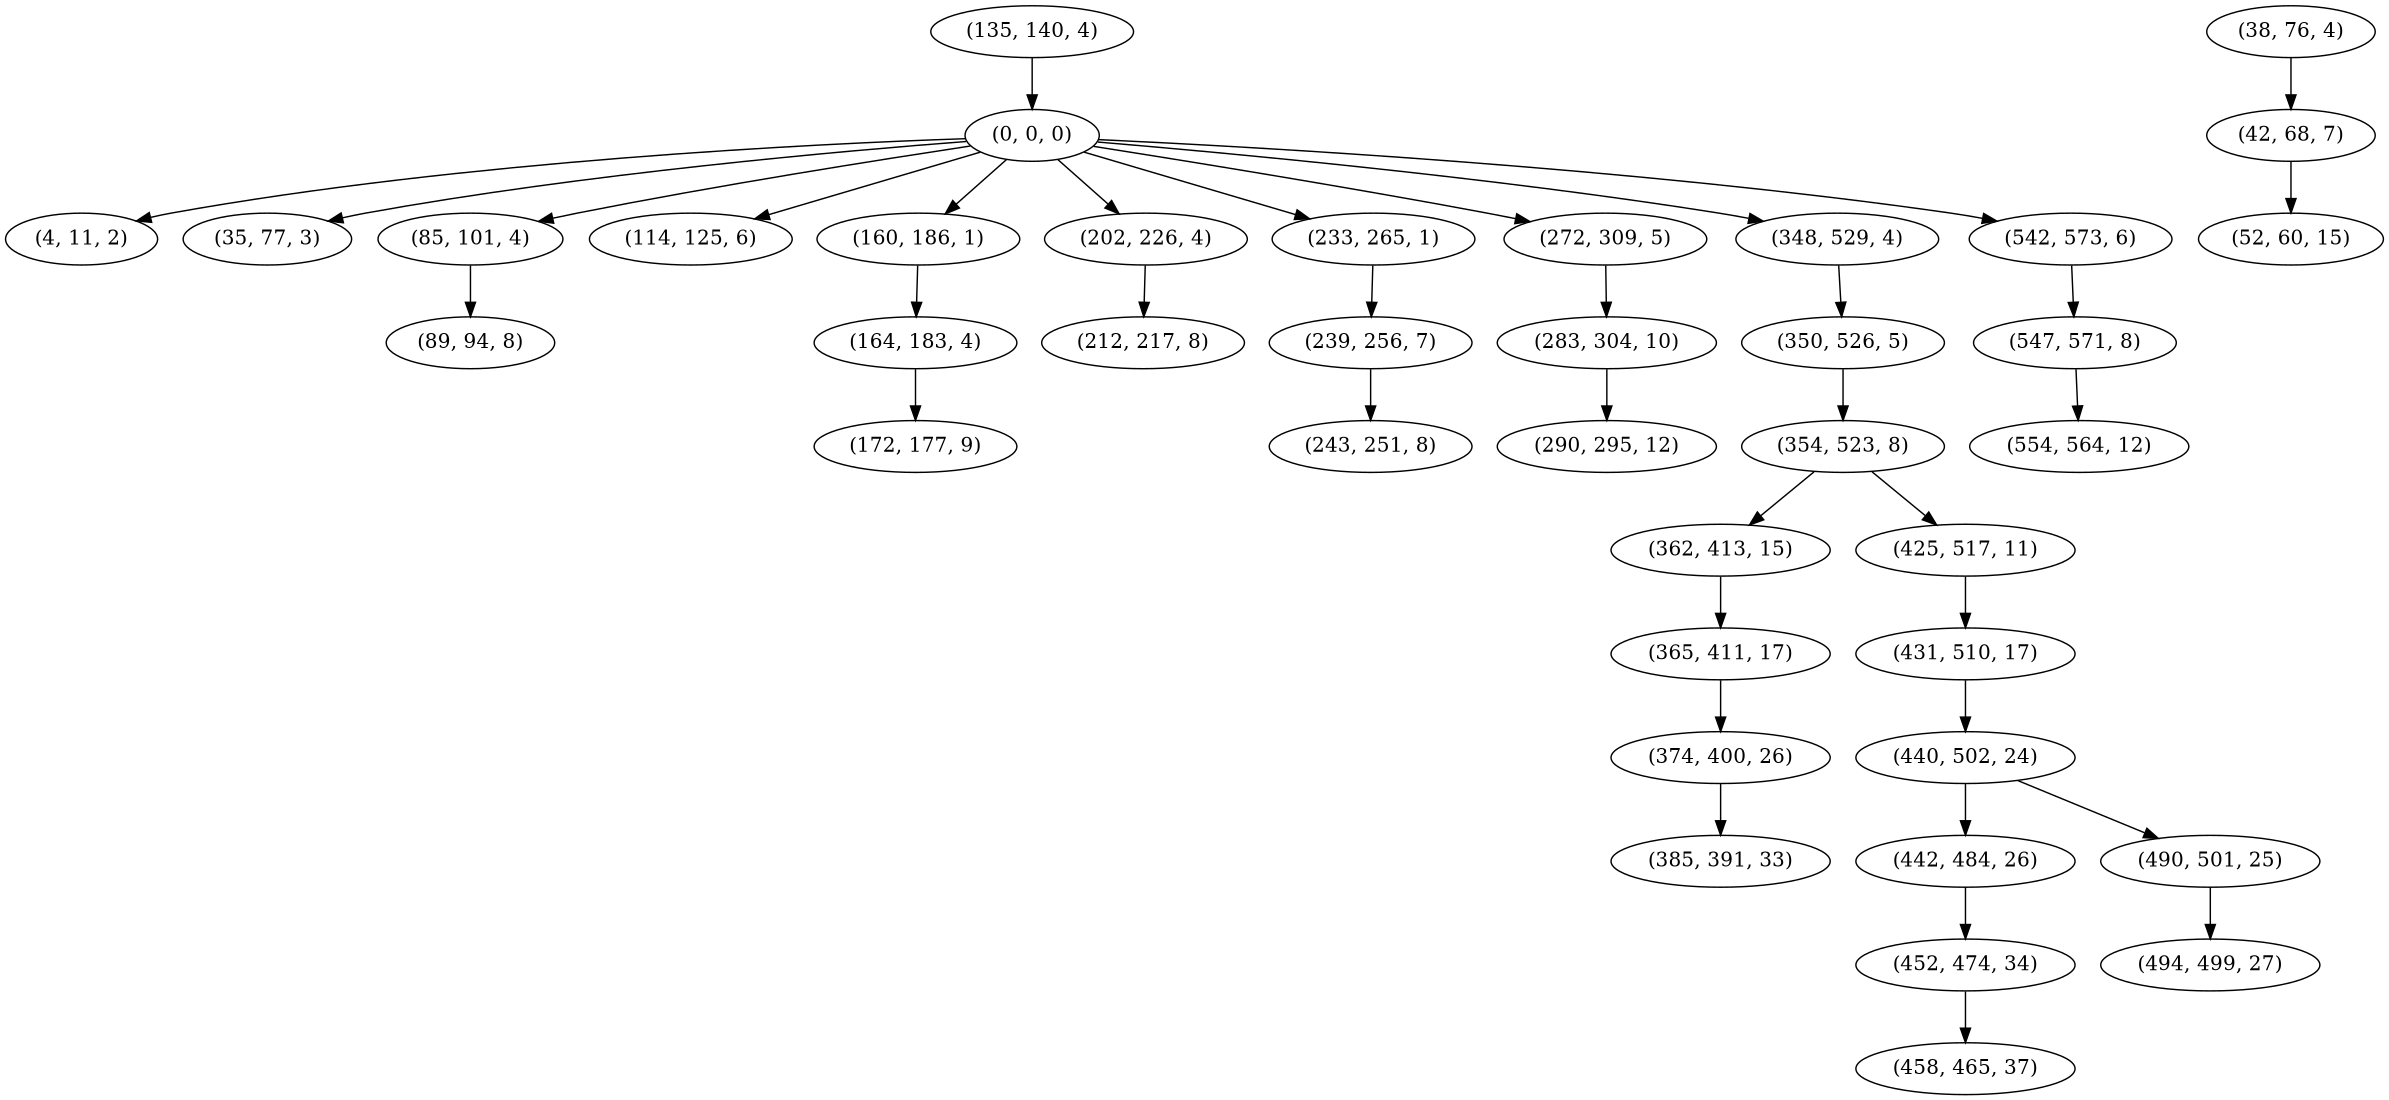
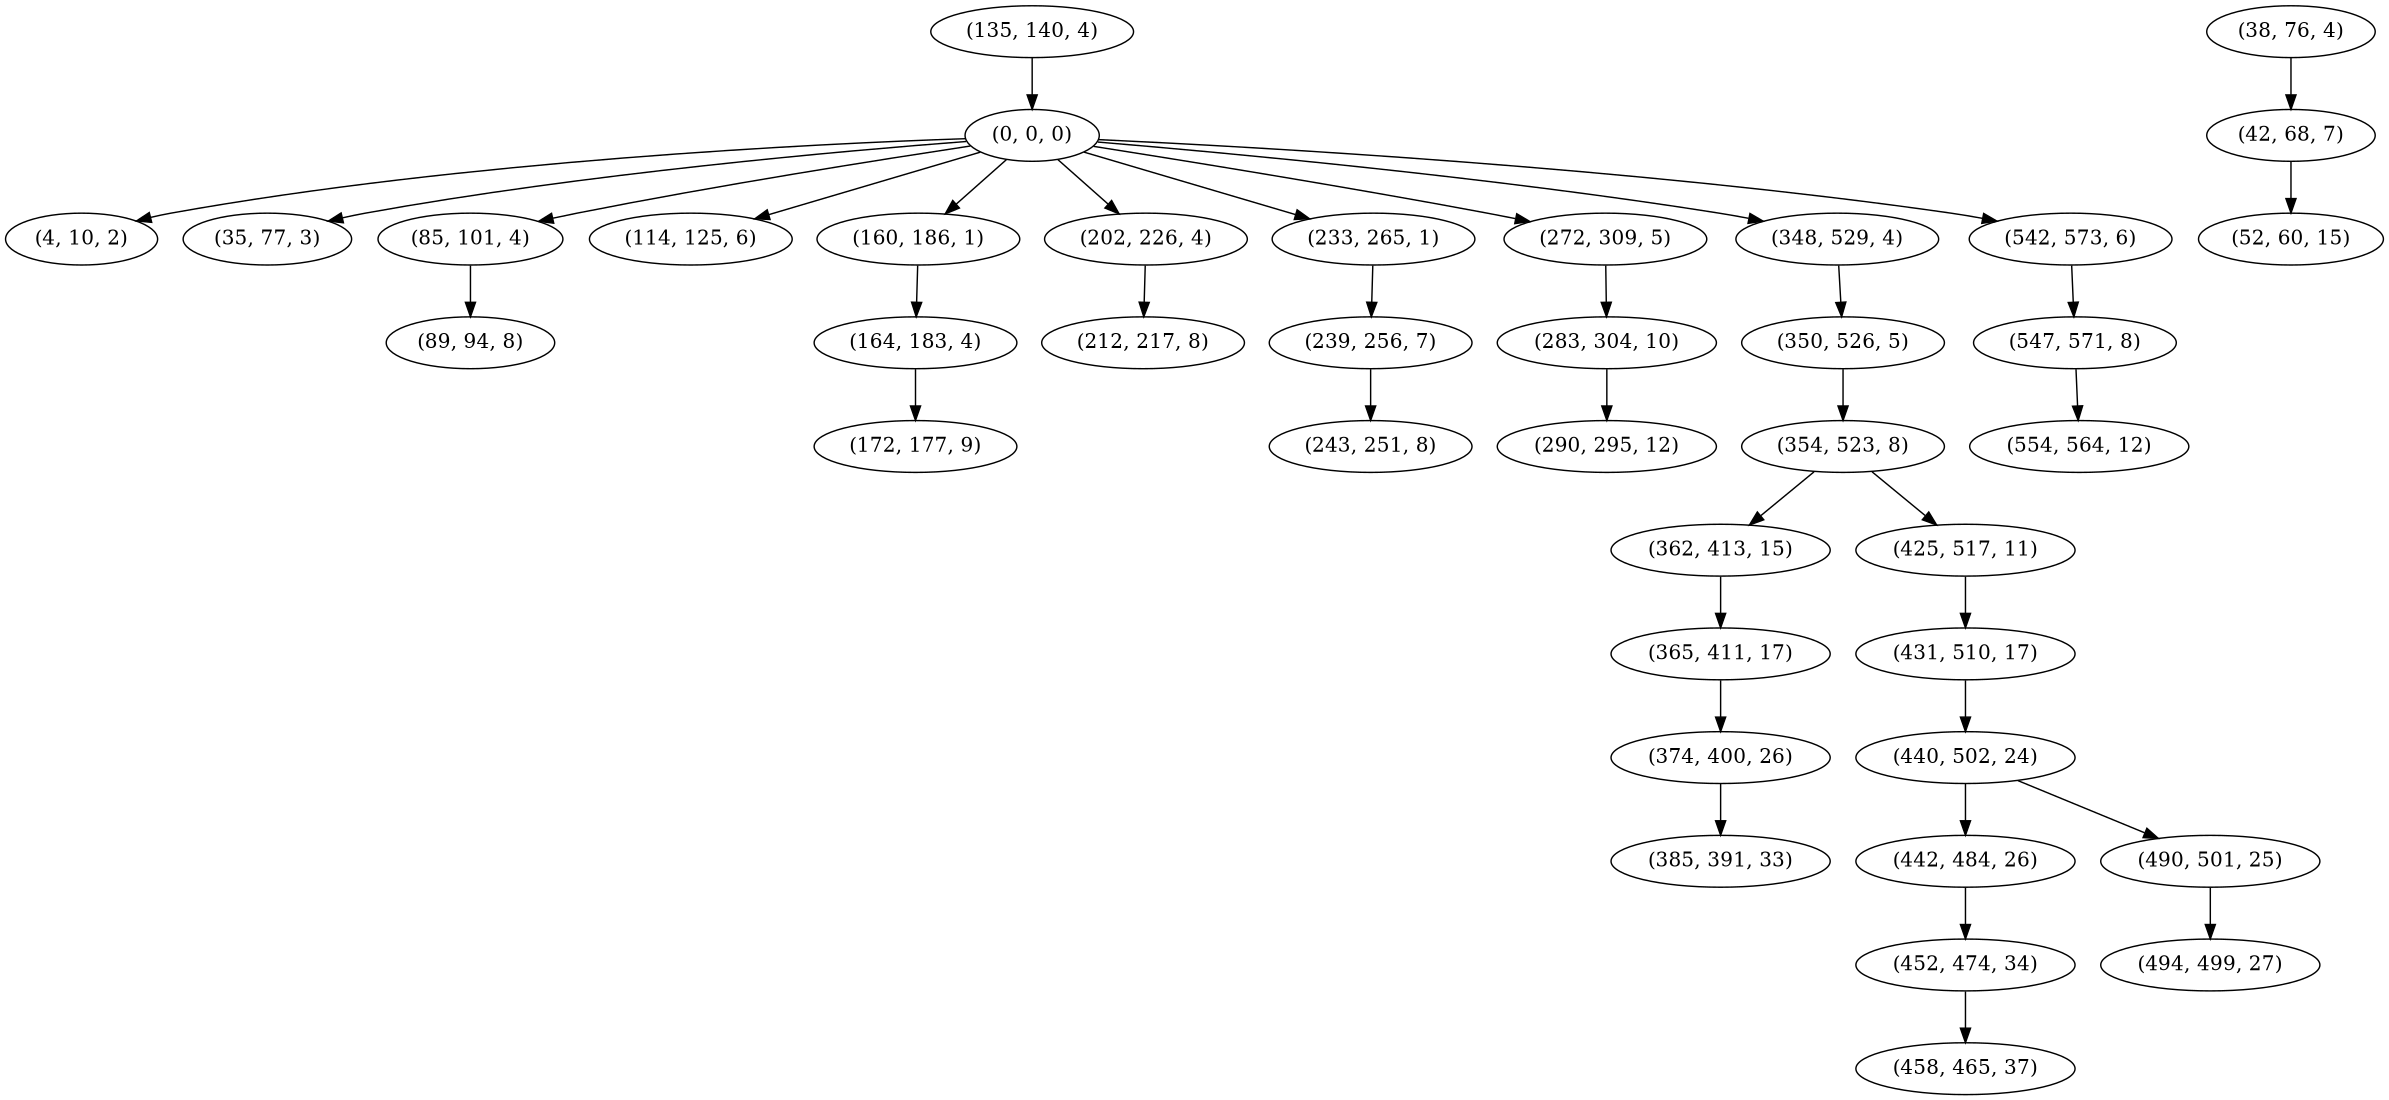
  digraph {
    "(0, 0, 0)"
-   "(4, 11, 2)"
+   "(4, 11, 2)" [label="(4, 10, 2)"]
    "(35, 77, 3)"
    "(85, 101, 4)"
    "(114, 125, 6)"
    "(160, 186, 1)"
    "(202, 226, 4)"
    "(233, 265, 1)"
    "(272, 309, 5)"
    "(348, 529, 4)"
    "(542, 573, 6)"
    "(89, 94, 8)"
    "(135, 140, 4)"
    "(164, 183, 4)"
    "(212, 217, 8)"
    "(239, 256, 7)"
    "(283, 304, 10)"
    "(350, 526, 5)"
    "(547, 571, 8)"
    "(38, 76, 4)"
    "(42, 68, 7)"
    "(52, 60, 15)"
    "(172, 177, 9)"
    "(243, 251, 8)"
    "(290, 295, 12)"
    "(354, 523, 8)"
    "(362, 413, 15)"
    "(425, 517, 11)"
    "(365, 411, 17)"
    "(431, 510, 17)"
    "(374, 400, 26)"
    "(385, 391, 33)"
    "(440, 502, 24)"
    "(442, 484, 26)"
    "(490, 501, 25)"
    "(452, 474, 34)"
    "(494, 499, 27)"
    "(458, 465, 37)"
    "(554, 564, 12)"
    "(0, 0, 0)" -> "(4, 11, 2)"
    "(0, 0, 0)" -> "(35, 77, 3)"
    "(0, 0, 0)" -> "(85, 101, 4)"
    "(0, 0, 0)" -> "(114, 125, 6)"
    "(0, 0, 0)" -> "(160, 186, 1)"
    "(0, 0, 0)" -> "(202, 226, 4)"
    "(0, 0, 0)" -> "(233, 265, 1)"
    "(0, 0, 0)" -> "(272, 309, 5)"
    "(0, 0, 0)" -> "(348, 529, 4)"
    "(0, 0, 0)" -> "(542, 573, 6)"
    "(85, 101, 4)" -> "(89, 94, 8)"
    "(160, 186, 1)" -> "(164, 183, 4)"
    "(202, 226, 4)" -> "(212, 217, 8)"
    "(233, 265, 1)" -> "(239, 256, 7)"
    "(272, 309, 5)" -> "(283, 304, 10)"
    "(348, 529, 4)" -> "(350, 526, 5)"
    "(542, 573, 6)" -> "(547, 571, 8)"
    "(135, 140, 4)" -> "(0, 0, 0)"
    "(164, 183, 4)" -> "(172, 177, 9)"
    "(239, 256, 7)" -> "(243, 251, 8)"
    "(283, 304, 10)" -> "(290, 295, 12)"
    "(350, 526, 5)" -> "(354, 523, 8)"
    "(547, 571, 8)" -> "(554, 564, 12)"
    "(38, 76, 4)" -> "(42, 68, 7)"
    "(42, 68, 7)" -> "(52, 60, 15)"
    "(354, 523, 8)" -> "(362, 413, 15)"
    "(354, 523, 8)" -> "(425, 517, 11)"
    "(362, 413, 15)" -> "(365, 411, 17)"
    "(425, 517, 11)" -> "(431, 510, 17)"
    "(365, 411, 17)" -> "(374, 400, 26)"
    "(431, 510, 17)" -> "(440, 502, 24)"
    "(374, 400, 26)" -> "(385, 391, 33)"
    "(440, 502, 24)" -> "(442, 484, 26)"
    "(440, 502, 24)" -> "(490, 501, 25)"
    "(442, 484, 26)" -> "(452, 474, 34)"
    "(490, 501, 25)" -> "(494, 499, 27)"
    "(452, 474, 34)" -> "(458, 465, 37)"
  }
